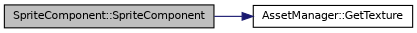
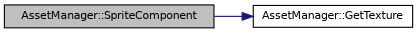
  digraph {
    rankdir=LR
    node [color=black fontname=Helvetica fontsize=10 shape=record style=filled]
-   n1 [fillcolor=grey75 fontcolor=black height=0.2 label="SpriteComponent::SpriteComponent" width=0.4]
+   n1 [fillcolor=grey75 fontcolor=black height=0.2 label="AssetManager::SpriteComponent" width=0.4]
    n2 [fillcolor=white height=0.2 label="AssetManager::GetTexture" width=0.4]
    n1 -> n2 [color=midnightblue fontname=Helvetica fontsize=10 labelfontname=Helvetica labelfontsize=10 style=solid]
  }
